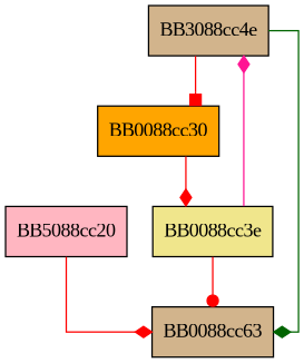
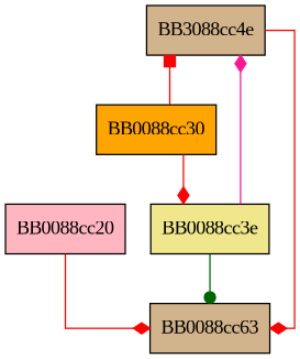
  digraph {
    fontname="Liberation Serif"
    splines=ortho
    node [fillcolor=tan fontname="Liberation Serif" shape=box style=filled]
    edge [arrowhead=diamond color=red fontname="Liberation Serif"]
-   BB0088cc20 [fillcolor=lightpink label=BB5088cc20]
+   BB0088cc20 [fillcolor=lightpink]
    BB0088cc63
    BB0088cc30 [fillcolor=orange]
    n4 [label=BB3088cc4e]
    BB0088cc3e [fillcolor=khaki]
    BB0088cc20 -> BB0088cc63
-   n4 -> BB0088cc30 [arrowhead=box]
+   BB0088cc30 -> n4 [arrowhead=box]
    BB0088cc30 -> BB0088cc3e
-   n4 -> BB0088cc63 [color=darkgreen]
-   BB0088cc3e -> BB0088cc63 [arrowhead=dot]
+   n4 -> BB0088cc63
+   BB0088cc3e -> BB0088cc63 [arrowhead=dot color=darkgreen]
    BB0088cc3e -> n4 [color=deeppink]
  }
